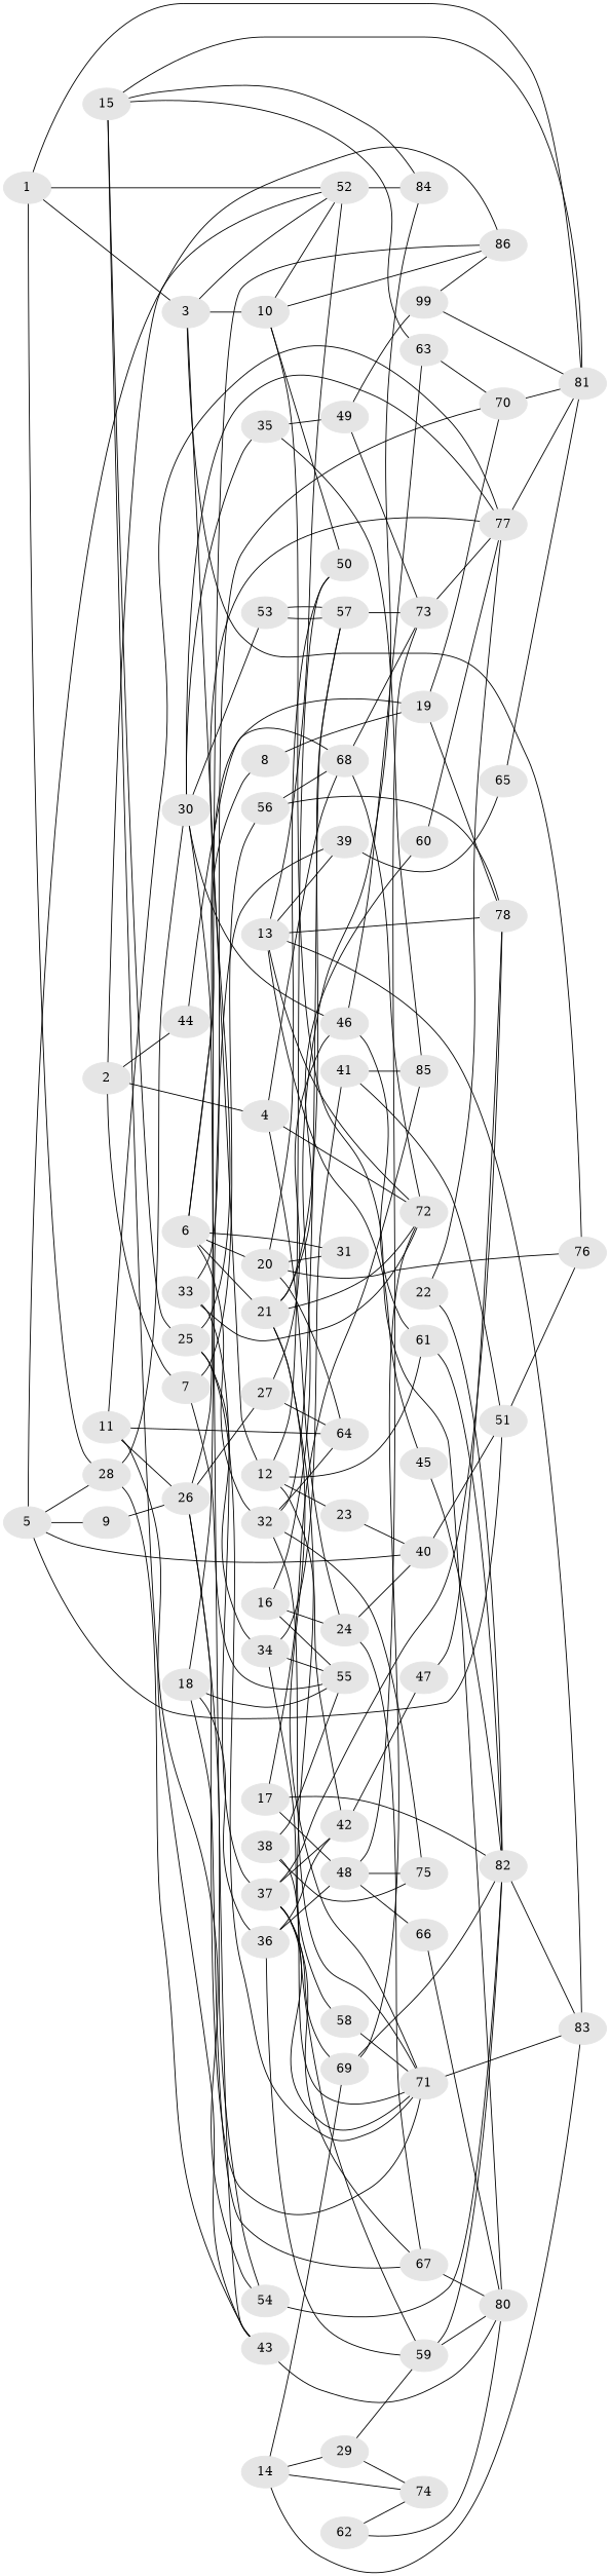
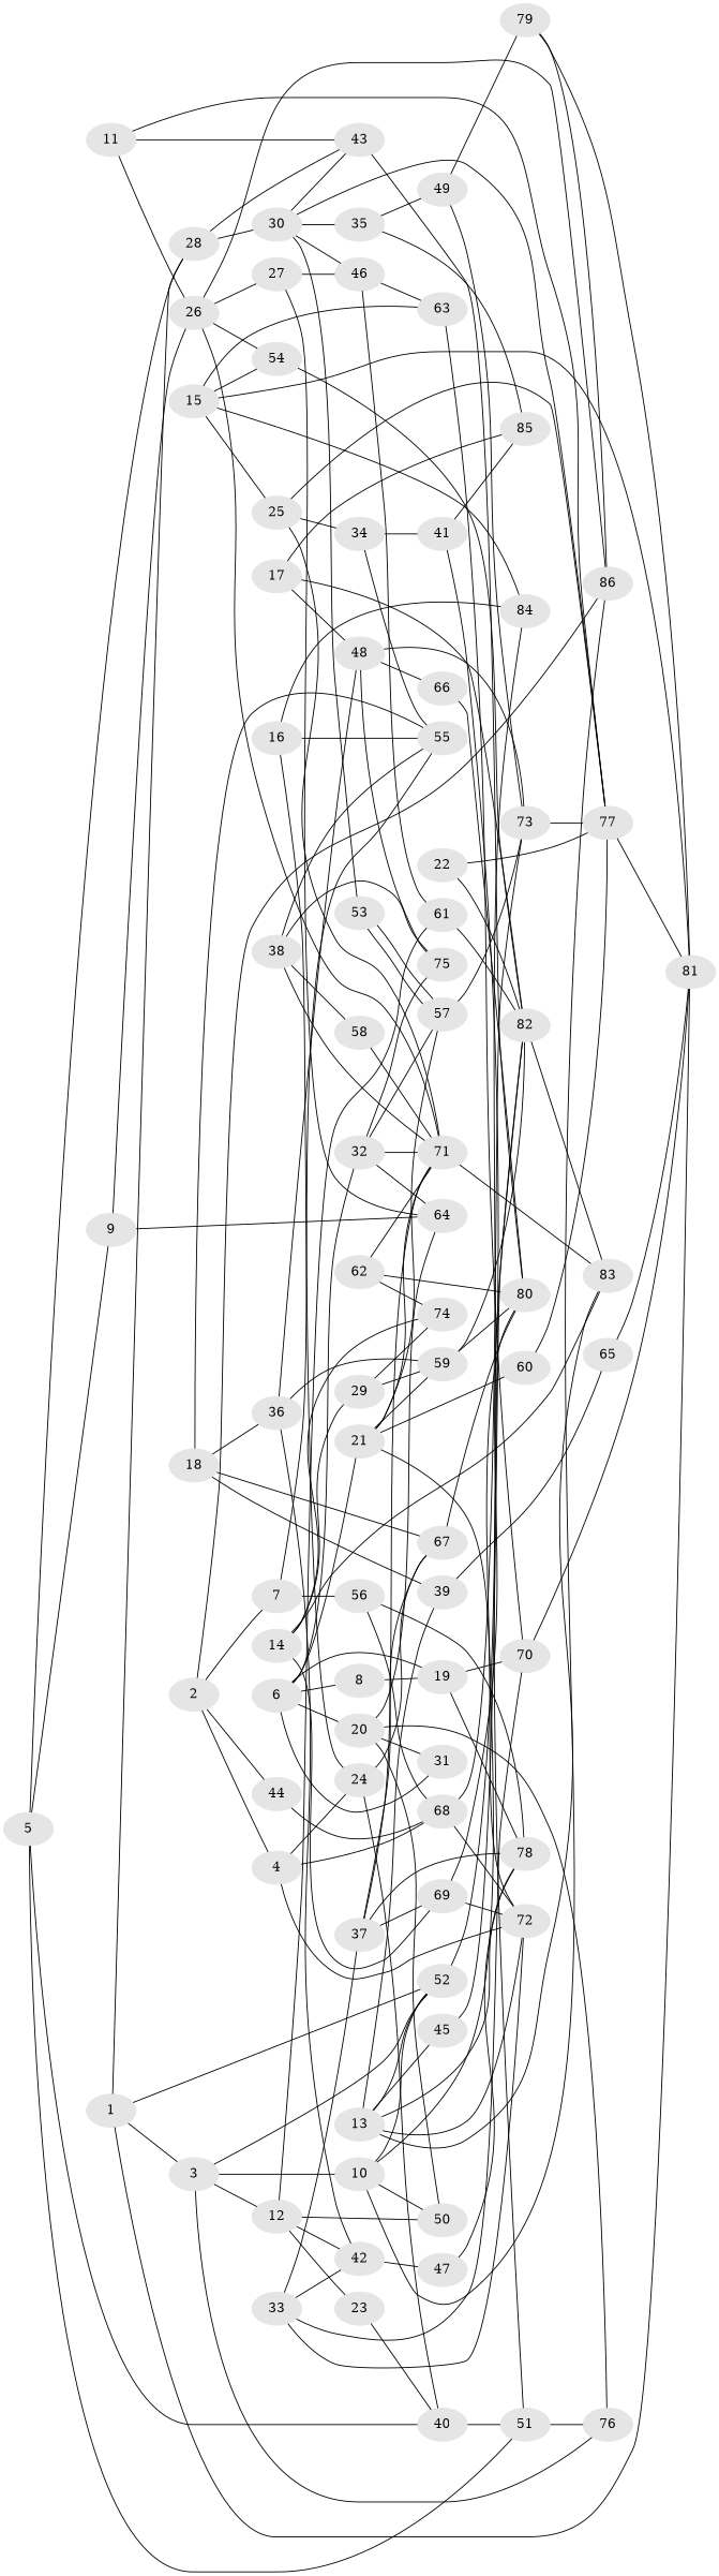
  graph {
    rankdir=LR
    node [color=gray90 style=filled]
    1
    3
    28
    52
    81
    10
    12
    76
    43
    30
    84
    2
    4
    7
    44
    86
    24
    68
    72
    55
    56
    50
    80
    23
    42
    61
    40
    67
    73
    5
    9
    51
    26
    64
    6
    8
    19
    20
    21
    31
    32
    78
    70
    57
    59
    60
    71
    75
    22
    77
    82
    54
    27
    11
    47
    13
    39
    45
    83
    65
    14
    29
    69
    74
    15
    25
    63
    34
    16
    17
    48
    85
    66
    18
    36
    41
    58
    46
    35
    53
    49
    33
    37
-   79 [label=99]
+   79
    38
    62
    1 -- 3
    1 -- 28
    1 -- 52
    1 -- 81
    3 -- 52
    3 -- 10
    3 -- 12
    3 -- 76
    28 -- 43
    28 -- 30
    52 -- 84
    10 -- 52
    10 -- 86
    10 -- 50
    10 -- 80
    12 -- 50
    12 -- 23
    12 -- 42
    12 -- 61
    43 -- 80
    30 -- 43
    30 -- 77
    30 -- 46
    30 -- 35
    30 -- 53
    2 -- 4
    2 -- 7
    2 -- 44
    2 -- 86
    4 -- 24
    4 -- 68
    4 -- 72
    7 -- 55
    7 -- 56
    44 -- 68
    24 -- 40
    24 -- 67
    68 -- 72
    68 -- 73
    56 -- 68
    56 -- 78
    23 -- 40
    42 -- 47
    61 -- 82
    40 -- 51
    67 -- 80
    73 -- 77
    5 -- 28
-   5 -- 52
    5 -- 40
    5 -- 9
    5 -- 51
    9 -- 26
-   11 -- 64
+   9 -- 64
    51 -- 76
    26 -- 86
    26 -- 71
    26 -- 54
    26 -- 27
    6 -- 8
    6 -- 19
    6 -- 20
    6 -- 21
    6 -- 31
    6 -- 32
    8 -- 19
    19 -- 78
    19 -- 70
    20 -- 76
    20 -- 50
    20 -- 64
    20 -- 31
    21 -- 72
    21 -- 57
    21 -- 59
    21 -- 60
    21 -- 71
    32 -- 64
    32 -- 57
    32 -- 71
    32 -- 75
    70 -- 81
    57 -- 73
    59 -- 80
    59 -- 82
    60 -- 77
    71 -- 83
    22 -- 77
    22 -- 82
    77 -- 81
    82 -- 83
    54 -- 82
    27 -- 64
    27 -- 46
    11 -- 43
    11 -- 26
    11 -- 77
    47 -- 78
    13 -- 52
    13 -- 72
    13 -- 78
    13 -- 39
    13 -- 45
    13 -- 83
    39 -- 65
    45 -- 82
    65 -- 81
    14 -- 83
    14 -- 29
    14 -- 69
    14 -- 74
    29 -- 59
    29 -- 74
    69 -- 72
    69 -- 82
    15 -- 81
    15 -- 84
    15 -- 54
    15 -- 25
    15 -- 63
    25 -- 71
    25 -- 77
    25 -- 34
    63 -- 70
    34 -- 55
    34 -- 41
-   34 -- 58
+   38 -- 58
    16 -- 84
    16 -- 24
    16 -- 55
    17 -- 82
    17 -- 48
    17 -- 85
    48 -- 73
    48 -- 75
    48 -- 66
    66 -- 80
    18 -- 55
    18 -- 67
    18 -- 39
    18 -- 36
    36 -- 42
    36 -- 59
    36 -- 48
    41 -- 51
    41 -- 85
    58 -- 71
    46 -- 61
    46 -- 63
    35 -- 85
    35 -- 49
    53 -- 57
    53 -- 57
    49 -- 73
    49 -- 79
    33 -- 72
-   37 -- 42
+   33 -- 42
    33 -- 70
    33 -- 37
    37 -- 67
    37 -- 78
    37 -- 71
    37 -- 69
    79 -- 81
    79 -- 86
    38 -- 55
    38 -- 71
    38 -- 75
    62 -- 80
+   62 -- 71
    62 -- 74
  }
